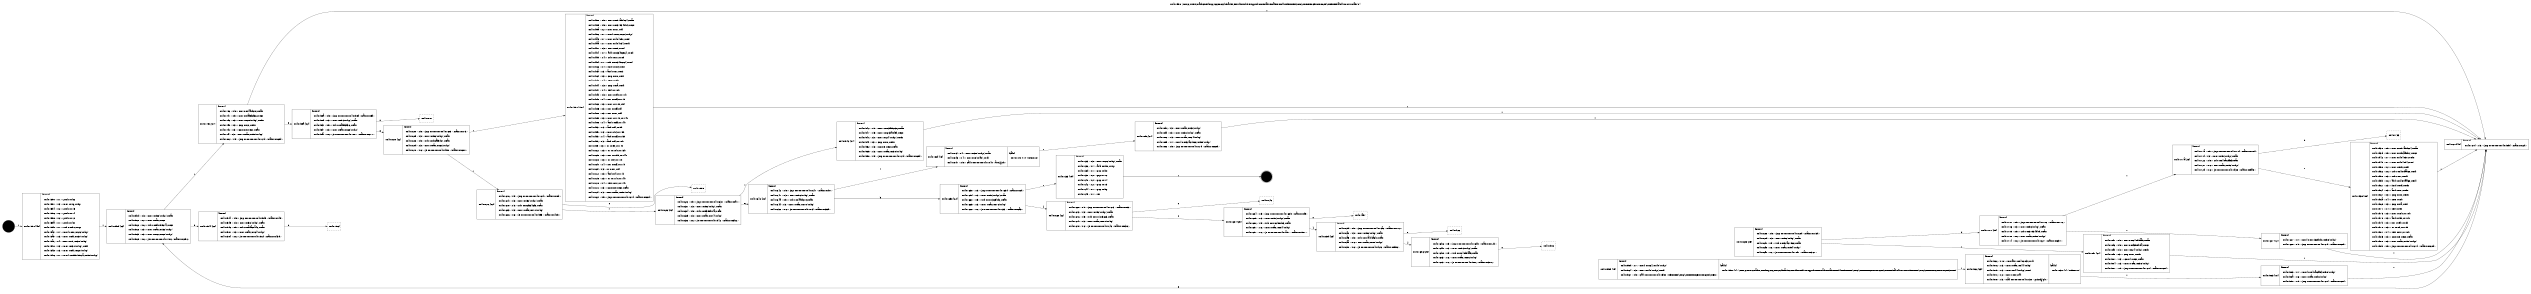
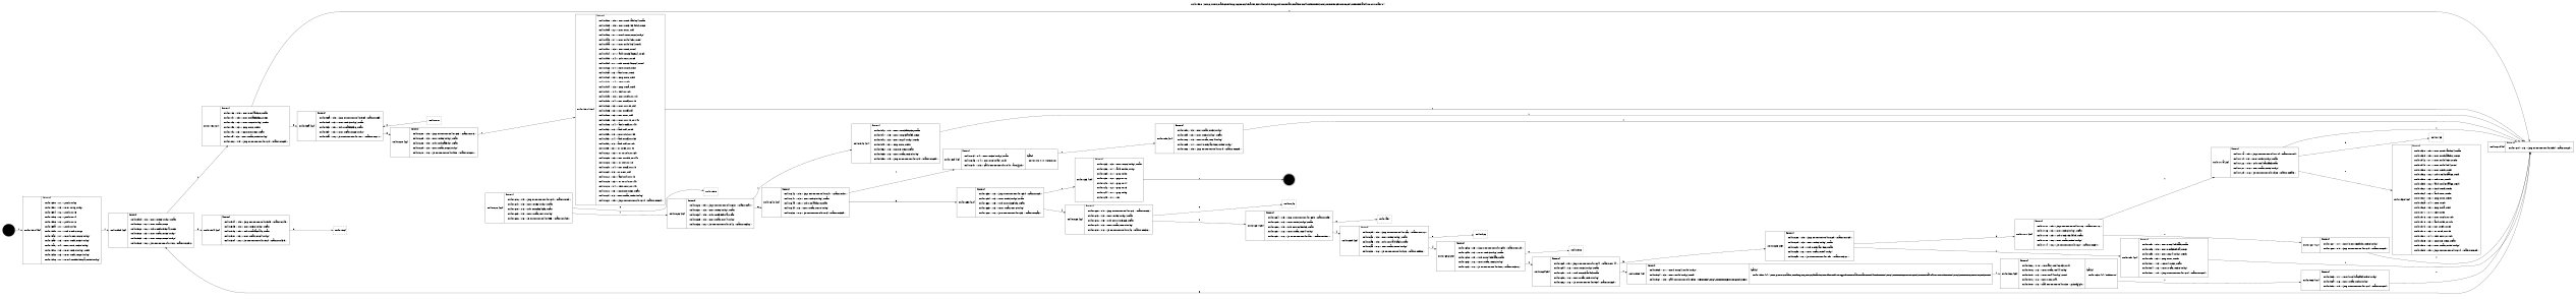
  digraph {
    label="0x401590 (/mnt/c/Users/mathe/Desktop/tcc/POCII/binaries/extr_linuxdriversgpudrmmsmadrenoa5xx.xml.h_A5XX_HLSQ_CS_NDRANGE_0_LOCALSIZEX_Final-ollvm.out::main(0))"
    labelloc=t
    rankdir=LR
    node [shape=record]
    Entry [fillcolor=black height=0.3 shape=circle style=filled width=0.3]
    n2 [label="{\n     0x401590 [45]\l\n     | [instrs]\l\n     &nbsp;&nbsp;0x401590 \<+1\>: push %rbp\l\n     &nbsp;&nbsp;0x401591 \<+3\>: mov %rsp,%rbp\l\n     &nbsp;&nbsp;0x401594 \<+2\>: push %r15\l\n     &nbsp;&nbsp;0x401596 \<+2\>: push %r14\l\n     &nbsp;&nbsp;0x401598 \<+2\>: push %r12\l\n     &nbsp;&nbsp;0x40159a \<+1\>: push %rbx\l\n     &nbsp;&nbsp;0x40159b \<+7\>: sub $0xb0,%rsp\l\n     &nbsp;&nbsp;0x4015a2 \<+7\>: movl $0x0,-0x2c(%rbp)\l\n     &nbsp;&nbsp;0x4015a9 \<+3\>: mov %edi,-0x30(%rbp)\l\n     &nbsp;&nbsp;0x4015ac \<+4\>: mov %rsi,-0x38(%rbp)\l\n     &nbsp;&nbsp;0x4015b0 \<+3\>: mov -0x30(%rbp),%edi\l\n     &nbsp;&nbsp;0x4015b3 \<+3\>: mov %edi,-0x28(%rbp)\l\n     &nbsp;&nbsp;0x4015b6 \<+7\>: movl $0x9b155c7a,-0x58(%rbp)\l\n  }"]
    n3 [label="{\n     0x4015bd [23]\l\n     | [instrs]\l\n     &nbsp;&nbsp;0x4015bd \<+3\>: mov -0x58(%rbp),%eax\l\n     &nbsp;&nbsp;0x4015c0 \<+2\>: mov %eax,%ecx\l\n     &nbsp;&nbsp;0x4015c2 \<+6\>: sub $0x9b155c7a,%ecx\l\n     &nbsp;&nbsp;0x4015c8 \<+3\>: mov %eax,-0x5c(%rbp)\l\n     &nbsp;&nbsp;0x4015cb \<+3\>: mov %ecx,-0x60(%rbp)\l\n     &nbsp;&nbsp;0x4015ce \<+6\>: je 00000000004017ec \<main+0x25c\>\l\n  }"]
    n4 [label="{\n     0x4017ec [27]\l\n     | [instrs]\l\n     &nbsp;&nbsp;0x4017ec \<+5\>: mov $0x4abfc1e,%eax\l\n     &nbsp;&nbsp;0x4017f1 \<+5\>: mov $0xafef2f36,%ecx\l\n     &nbsp;&nbsp;0x4017f6 \<+3\>: mov -0x28(%rbp),%edx\l\n     &nbsp;&nbsp;0x4017f9 \<+3\>: cmp $0x2,%edx\l\n     &nbsp;&nbsp;0x4017fc \<+3\>: cmovne %ecx,%eax\l\n     &nbsp;&nbsp;0x4017ff \<+3\>: mov %eax,-0x58(%rbp)\l\n     &nbsp;&nbsp;0x401802 \<+5\>: jmp 0000000000401c7d \<main+0x6ed\>\l\n  }"]
    n5 [label="{\n     0x4015d4 [22]\l\n     | [instrs]\l\n     &nbsp;&nbsp;0x4015d4 \<+5\>: jmp 00000000004015d9 \<main+0x49\>\l\n     &nbsp;&nbsp;0x4015d9 \<+3\>: mov -0x5c(%rbp),%eax\l\n     &nbsp;&nbsp;0x4015dc \<+5\>: sub $0xadac0a4c,%eax\l\n     &nbsp;&nbsp;0x4015e1 \<+3\>: mov %eax,-0x64(%rbp)\l\n     &nbsp;&nbsp;0x4015e4 \<+6\>: je 00000000004019cd \<main+0x43d\>\l\n  }"]
    n6 [label="{\n     0x401c7d [5]\l\n     | [instrs]\l\n     &nbsp;&nbsp;0x401c7d \<+5\>: jmp 00000000004015bd \<main+0x2d\>\l\n  }"]
    n7 [label="{\n     0x4015ea [22]\l\n     | [instrs]\l\n     &nbsp;&nbsp;0x4015ea \<+5\>: jmp 00000000004015ef \<main+0x5f\>\l\n     &nbsp;&nbsp;0x4015ef \<+3\>: mov -0x5c(%rbp),%eax\l\n     &nbsp;&nbsp;0x4015f2 \<+5\>: sub $0xafef2f36,%eax\l\n     &nbsp;&nbsp;0x4015f7 \<+3\>: mov %eax,-0x68(%rbp)\l\n     &nbsp;&nbsp;0x4015fa \<+6\>: je 0000000000401807 \<main+0x277\>\l\n  }"]
    n8 [label="{\n     0x4019cd\l\n  }" style=dashed]
    n9 [label="{\n     0x401807\l\n  }" style=dashed]
    n10 [label="{\n     0x401600 [22]\l\n     | [instrs]\l\n     &nbsp;&nbsp;0x401600 \<+5\>: jmp 0000000000401605 \<main+0x75\>\l\n     &nbsp;&nbsp;0x401605 \<+3\>: mov -0x5c(%rbp),%eax\l\n     &nbsp;&nbsp;0x401608 \<+5\>: sub $0xbcaf9dc7,%eax\l\n     &nbsp;&nbsp;0x40160d \<+3\>: mov %eax,-0x6c(%rbp)\l\n     &nbsp;&nbsp;0x401610 \<+6\>: je 0000000000401b90 \<main+0x600\>\l\n  }"]
    Exit [fillcolor=black height=0.3 peripheries=2 shape=circle style=filled width=0.3]
    n12 [label="{\n     0x401b90 [151]\l\n     | [instrs]\l\n     &nbsp;&nbsp;0x401b90 \<+5\>: mov $0x51abde24,%eax\l\n     &nbsp;&nbsp;0x401b95 \<+5\>: mov $0x37934bbd,%ecx\l\n     &nbsp;&nbsp;0x401b9a \<+2\>: mov $0x1,%dl\l\n     &nbsp;&nbsp;0x401b9c \<+7\>: movl $0x0,-0x2c(%rbp)\l\n     &nbsp;&nbsp;0x401ba3 \<+7\>: mov 0x404050,%esi\l\n     &nbsp;&nbsp;0x401baa \<+7\>: mov 0x404054,%edi\l\n     &nbsp;&nbsp;0x401bb1 \<+3\>: mov %esi,%r8d\l\n     &nbsp;&nbsp;0x401bb4 \<+7\>: add $0x8345ce64,%r8d\l\n     &nbsp;&nbsp;0x401bbb \<+4\>: sub $0x1,%r8d\l\n     &nbsp;&nbsp;0x401bbf \<+7\>: sub $0x8345ce64,%r8d\l\n     &nbsp;&nbsp;0x401bc6 \<+4\>: imul %r8d,%esi\l\n     &nbsp;&nbsp;0x401bca \<+3\>: and $0x1,%esi\l\n     &nbsp;&nbsp;0x401bcd \<+3\>: cmp $0x0,%esi\l\n     &nbsp;&nbsp;0x401bd0 \<+4\>: sete %r9b\l\n     &nbsp;&nbsp;0x401bd4 \<+3\>: cmp $0xa,%edi\l\n     &nbsp;&nbsp;0x401bd7 \<+4\>: setl %r10b\l\n     &nbsp;&nbsp;0x401bdb \<+3\>: mov %r9b,%r11b\l\n     &nbsp;&nbsp;0x401bde \<+4\>: xor $0xff,%r11b\l\n     &nbsp;&nbsp;0x401be2 \<+3\>: mov %r10b,%bl\l\n     &nbsp;&nbsp;0x401be5 \<+3\>: xor $0xff,%bl\l\n     &nbsp;&nbsp;0x401be8 \<+3\>: xor $0x1,%dl\l\n     &nbsp;&nbsp;0x401beb \<+3\>: mov %r11b,%r14b\l\n     &nbsp;&nbsp;0x401bee \<+4\>: and $0xff,%r14b\l\n     &nbsp;&nbsp;0x401bf2 \<+3\>: and %dl,%r9b\l\n     &nbsp;&nbsp;0x401bf5 \<+3\>: mov %bl,%r15b\l\n     &nbsp;&nbsp;0x401bf8 \<+4\>: and $0xff,%r15b\l\n     &nbsp;&nbsp;0x401bfc \<+3\>: and %dl,%r10b\l\n     &nbsp;&nbsp;0x401bff \<+3\>: or %r9b,%r14b\l\n     &nbsp;&nbsp;0x401c02 \<+3\>: or %r10b,%r15b\l\n     &nbsp;&nbsp;0x401c05 \<+3\>: xor %r15b,%r14b\l\n     &nbsp;&nbsp;0x401c08 \<+3\>: or %bl,%r11b\l\n     &nbsp;&nbsp;0x401c0b \<+4\>: xor $0xff,%r11b\l\n     &nbsp;&nbsp;0x401c0f \<+3\>: or $0x1,%dl\l\n     &nbsp;&nbsp;0x401c12 \<+3\>: and %dl,%r11b\l\n     &nbsp;&nbsp;0x401c15 \<+3\>: or %r11b,%r14b\l\n     &nbsp;&nbsp;0x401c18 \<+4\>: test $0x1,%r14b\l\n     &nbsp;&nbsp;0x401c1c \<+3\>: cmovne %ecx,%eax\l\n     &nbsp;&nbsp;0x401c1f \<+3\>: mov %eax,-0x58(%rbp)\l\n     &nbsp;&nbsp;0x401c22 \<+5\>: jmp 0000000000401c7d \<main+0x6ed\>\l\n  }"]
    n13 [label="{\n     0x401616 [22]\l\n     | [instrs]\l\n     &nbsp;&nbsp;0x401616 \<+5\>: jmp 000000000040161b \<main+0x8b\>\l\n     &nbsp;&nbsp;0x40161b \<+3\>: mov -0x5c(%rbp),%eax\l\n     &nbsp;&nbsp;0x40161e \<+5\>: sub $0xcf8346f5,%eax\l\n     &nbsp;&nbsp;0x401623 \<+3\>: mov %eax,-0x70(%rbp)\l\n     &nbsp;&nbsp;0x401626 \<+6\>: je 0000000000401995 \<main+0x405\>\l\n  }"]
    n14 [label="{\n     0x401733\l\n  }" style=dashed]
    n15 [label="{\n     0x401995\l\n  }" style=dashed]
    n16 [label="{\n     0x40162c [22]\l\n     | [instrs]\l\n     &nbsp;&nbsp;0x40162c \<+5\>: jmp 0000000000401631 \<main+0xa1\>\l\n     &nbsp;&nbsp;0x401631 \<+3\>: mov -0x5c(%rbp),%eax\l\n     &nbsp;&nbsp;0x401634 \<+5\>: sub $0xf39ef1da,%eax\l\n     &nbsp;&nbsp;0x401639 \<+3\>: mov %eax,-0x74(%rbp)\l\n     &nbsp;&nbsp;0x40163c \<+6\>: je 0000000000401942 \<main+0x3b2\>\l\n  }"]
    n17 [label="{\n     0x401b38 [88]\l\n     | [instrs]\l\n     &nbsp;&nbsp;0x401b38 \<+5\>: mov $0x51abde24,%eax\l\n     &nbsp;&nbsp;0x401b3d \<+5\>: mov $0xbcaf9dc7,%ecx\l\n     &nbsp;&nbsp;0x401b42 \<+7\>: mov 0x404050,%edx\l\n     &nbsp;&nbsp;0x401b49 \<+7\>: mov 0x404054,%esi\l\n     &nbsp;&nbsp;0x401b50 \<+2\>: mov %edx,%edi\l\n     &nbsp;&nbsp;0x401b52 \<+6\>: sub $0x487faa68,%edi\l\n     &nbsp;&nbsp;0x401b58 \<+3\>: sub $0x1,%edi\l\n     &nbsp;&nbsp;0x401b5b \<+6\>: add $0x487faa68,%edi\l\n     &nbsp;&nbsp;0x401b61 \<+3\>: imul %edi,%edx\l\n     &nbsp;&nbsp;0x401b64 \<+3\>: and $0x1,%edx\l\n     &nbsp;&nbsp;0x401b67 \<+3\>: cmp $0x0,%edx\l\n     &nbsp;&nbsp;0x401b6a \<+4\>: sete %r8b\l\n     &nbsp;&nbsp;0x401b6e \<+3\>: cmp $0xa,%esi\l\n     &nbsp;&nbsp;0x401b71 \<+4\>: setl %r9b\l\n     &nbsp;&nbsp;0x401b75 \<+3\>: mov %r8b,%r10b\l\n     &nbsp;&nbsp;0x401b78 \<+3\>: and %r9b,%r10b\l\n     &nbsp;&nbsp;0x401b7b \<+3\>: xor %r9b,%r8b\l\n     &nbsp;&nbsp;0x401b7e \<+3\>: or %r8b,%r10b\l\n     &nbsp;&nbsp;0x401b81 \<+4\>: test $0x1,%r10b\l\n     &nbsp;&nbsp;0x401b85 \<+3\>: cmovne %ecx,%eax\l\n     &nbsp;&nbsp;0x401b88 \<+3\>: mov %eax,-0x58(%rbp)\l\n     &nbsp;&nbsp;0x401b8b \<+5\>: jmp 0000000000401c7d \<main+0x6ed\>\l\n  }"]
    n18 [label="{\n     0x401942 [27]\l\n     | [instrs]\l\n     &nbsp;&nbsp;0x401942 \<+5\>: mov $0x6bf95236,%eax\l\n     &nbsp;&nbsp;0x401947 \<+5\>: mov $0x2cbae49f,%ecx\l\n     &nbsp;&nbsp;0x40194c \<+3\>: mov -0x24(%rbp),%edx\l\n     &nbsp;&nbsp;0x40194f \<+3\>: cmp $0x0,%edx\l\n     &nbsp;&nbsp;0x401952 \<+3\>: cmove %ecx,%eax\l\n     &nbsp;&nbsp;0x401955 \<+3\>: mov %eax,-0x58(%rbp)\l\n     &nbsp;&nbsp;0x401958 \<+5\>: jmp 0000000000401c7d \<main+0x6ed\>\l\n  }"]
    n19 [label="{\n     0x401642 [22]\l\n     | [instrs]\l\n     &nbsp;&nbsp;0x401642 \<+5\>: jmp 0000000000401647 \<main+0xb7\>\l\n     &nbsp;&nbsp;0x401647 \<+3\>: mov -0x5c(%rbp),%eax\l\n     &nbsp;&nbsp;0x40164a \<+5\>: sub $0x4abfc1e,%eax\l\n     &nbsp;&nbsp;0x40164f \<+3\>: mov %eax,-0x78(%rbp)\l\n     &nbsp;&nbsp;0x401652 \<+6\>: je 00000000004018cf \<main+0x33f\>\l\n  }"]
    n20 [label="{\n     0x40171a [25]\l\n     | [instrs]\l\n     &nbsp;&nbsp;0x40171a \<+5\>: jmp 000000000040171f \<main+0x18f\>\l\n     &nbsp;&nbsp;0x40171f \<+3\>: mov -0x5c(%rbp),%eax\l\n     &nbsp;&nbsp;0x401722 \<+5\>: sub $0x40acdf5f,%eax\l\n     &nbsp;&nbsp;0x401727 \<+6\>: mov %eax,-0x9c(%rbp)\l\n     &nbsp;&nbsp;0x40172d \<+6\>: je 0000000000401b38 \<main+0x5a8\>\l\n  }"]
    n21 [label="{\n     0x4018cf [13]\l\n     | [instrs]\l\n     &nbsp;&nbsp;0x4018cf \<+4\>: mov -0x38(%rbp),%rax\l\n     &nbsp;&nbsp;0x4018d3 \<+4\>: mov 0x8(%rax),%rdi\l\n     &nbsp;&nbsp;0x4018d7 \<+5\>: call 0000000000401040 \<atoi@plt\>\l\n     | [calls]\l\n     &nbsp;&nbsp;0x401040 \{1\} (unknown)\l\n  }"]
    n22 [label="{\n     0x401658 [22]\l\n     | [instrs]\l\n     &nbsp;&nbsp;0x401658 \<+5\>: jmp 000000000040165d \<main+0xcd\>\l\n     &nbsp;&nbsp;0x40165d \<+3\>: mov -0x5c(%rbp),%eax\l\n     &nbsp;&nbsp;0x401660 \<+5\>: sub $0x103c5bdc,%eax\l\n     &nbsp;&nbsp;0x401665 \<+3\>: mov %eax,-0x7c(%rbp)\l\n     &nbsp;&nbsp;0x401668 \<+6\>: je 0000000000401c33 \<main+0x6a3\>\l\n  }"]
    n23 [label="{\n     0x401c27 [12]\l\n     | [instrs]\l\n     &nbsp;&nbsp;0x401c27 \<+7\>: movl $0x103c5bdc,-0x58(%rbp)\l\n     &nbsp;&nbsp;0x401c2e \<+5\>: jmp 0000000000401c7d \<main+0x6ed\>\l\n  }"]
    n24 [label="{\n     0x4018dc [21]\l\n     | [instrs]\l\n     &nbsp;&nbsp;0x4018dc \<+3\>: mov %eax,-0x3c(%rbp)\l\n     &nbsp;&nbsp;0x4018df \<+3\>: mov -0x3c(%rbp),%eax\l\n     &nbsp;&nbsp;0x4018e2 \<+3\>: mov %eax,-0x24(%rbp)\l\n     &nbsp;&nbsp;0x4018e5 \<+7\>: movl $0x32a2196e,-0x58(%rbp)\l\n     &nbsp;&nbsp;0x4018ec \<+5\>: jmp 0000000000401c7d \<main+0x6ed\>\l\n  }"]
    n25 [label="{\n     0x401c33 [19]\l\n     | [instrs]\l\n     &nbsp;&nbsp;0x401c33 \<+3\>: mov -0x2c(%rbp),%eax\l\n     &nbsp;&nbsp;0x401c36 \<+7\>: add $0xb0,%rsp\l\n     &nbsp;&nbsp;0x401c3d \<+1\>: pop %rbx\l\n     &nbsp;&nbsp;0x401c3e \<+2\>: pop %r12\l\n     &nbsp;&nbsp;0x401c40 \<+2\>: pop %r14\l\n     &nbsp;&nbsp;0x401c42 \<+2\>: pop %r15\l\n     &nbsp;&nbsp;0x401c44 \<+1\>: pop %rbp\l\n     &nbsp;&nbsp;0x401c45 \<+1\>: ret\l\n  }"]
    n26 [label="{\n     0x40166e [22]\l\n     | [instrs]\l\n     &nbsp;&nbsp;0x40166e \<+5\>: jmp 0000000000401673 \<main+0xe3\>\l\n     &nbsp;&nbsp;0x401673 \<+3\>: mov -0x5c(%rbp),%eax\l\n     &nbsp;&nbsp;0x401676 \<+5\>: sub $0x113156c3,%eax\l\n     &nbsp;&nbsp;0x40167b \<+3\>: mov %eax,-0x80(%rbp)\l\n     &nbsp;&nbsp;0x40167e \<+6\>: je 0000000000401c46 \<main+0x6b6\>\l\n  }"]
    n27 [label="{\n     0x401983 [18]\l\n     | [instrs]\l\n     &nbsp;&nbsp;0x401983 \<+7\>: movl $0x40acdf5f,-0x58(%rbp)\l\n     &nbsp;&nbsp;0x40198a \<+6\>: mov %eax,-0xbc(%rbp)\l\n     &nbsp;&nbsp;0x401990 \<+5\>: jmp 0000000000401c7d \<main+0x6ed\>\l\n  }"]
    n28 [label="{\n     0x401c46\l\n  }" style=dashed]
    n29 [label="{\n     0x401684 [25]\l\n     | [instrs]\l\n     &nbsp;&nbsp;0x401684 \<+5\>: jmp 0000000000401689 \<main+0xf9\>\l\n     &nbsp;&nbsp;0x401689 \<+3\>: mov -0x5c(%rbp),%eax\l\n     &nbsp;&nbsp;0x40168c \<+5\>: sub $0x16de8d83,%eax\l\n     &nbsp;&nbsp;0x401691 \<+6\>: mov %eax,-0x84(%rbp)\l\n     &nbsp;&nbsp;0x401697 \<+6\>: je 0000000000401a97 \<main+0x507\>\l\n  }"]
    n30 [label="{\n     0x40196c [23]\l\n     | [instrs]\l\n     &nbsp;&nbsp;0x40196c \<+10\>: movabs $0x4020f2,%rdi\l\n     &nbsp;&nbsp;0x401976 \<+3\>: mov %eax,-0x44(%rbp)\l\n     &nbsp;&nbsp;0x401979 \<+3\>: mov -0x44(%rbp),%esi\l\n     &nbsp;&nbsp;0x40197c \<+2\>: mov $0x0,%al\l\n     &nbsp;&nbsp;0x40197e \<+5\>: call 0000000000401030 \<printf@plt\>\l\n     | [calls]\l\n     &nbsp;&nbsp;0x401030 \{1\} (unknown)\l\n  }"]
    n31 [label="{\n     0x401a97\l\n  }" style=dashed]
    n32 [label="{\n     0x40169d [25]\l\n     | [instrs]\l\n     &nbsp;&nbsp;0x40169d \<+5\>: jmp 00000000004016a2 \<main+0x112\>\l\n     &nbsp;&nbsp;0x4016a2 \<+3\>: mov -0x5c(%rbp),%eax\l\n     &nbsp;&nbsp;0x4016a5 \<+5\>: sub $0x1a4dca6b,%eax\l\n     &nbsp;&nbsp;0x4016aa \<+6\>: mov %eax,-0x88(%rbp)\l\n     &nbsp;&nbsp;0x4016b0 \<+6\>: je 0000000000401b2c \<main+0x59c\>\l\n  }"]
    n33 [label="{\n     0x401701 [25]\l\n     | [instrs]\l\n     &nbsp;&nbsp;0x401701 \<+5\>: jmp 0000000000401706 \<main+0x176\>\l\n     &nbsp;&nbsp;0x401706 \<+3\>: mov -0x5c(%rbp),%eax\l\n     &nbsp;&nbsp;0x401709 \<+5\>: sub $0x37934bbd,%eax\l\n     &nbsp;&nbsp;0x40170e \<+6\>: mov %eax,-0x98(%rbp)\l\n     &nbsp;&nbsp;0x401714 \<+6\>: je 0000000000401c27 \<main+0x697\>\l\n  }"]
    n34 [label="{\n     0x401b2c\l\n  }" style=dashed]
    n35 [label="{\n     0x4016b6 [25]\l\n     | [instrs]\l\n     &nbsp;&nbsp;0x4016b6 \<+5\>: jmp 00000000004016bb \<main+0x12b\>\l\n     &nbsp;&nbsp;0x4016bb \<+3\>: mov -0x5c(%rbp),%eax\l\n     &nbsp;&nbsp;0x4016be \<+5\>: sub $0x248b9aa5,%eax\l\n     &nbsp;&nbsp;0x4016c3 \<+6\>: mov %eax,-0x8c(%rbp)\l\n     &nbsp;&nbsp;0x4016c9 \<+6\>: je 000000000040190c \<main+0x37c\>\l\n  }"]
    n36 [label="{\n     0x4018f1 [27]\l\n     | [instrs]\l\n     &nbsp;&nbsp;0x4018f1 \<+5\>: mov $0x248b9aa5,%eax\l\n     &nbsp;&nbsp;0x4018f6 \<+5\>: mov $0xf39ef1da,%ecx\l\n     &nbsp;&nbsp;0x4018fb \<+3\>: mov -0x24(%rbp),%edx\l\n     &nbsp;&nbsp;0x4018fe \<+3\>: cmp $0x1,%edx\l\n     &nbsp;&nbsp;0x401901 \<+3\>: cmovl %ecx,%eax\l\n     &nbsp;&nbsp;0x401904 \<+3\>: mov %eax,-0x58(%rbp)\l\n     &nbsp;&nbsp;0x401907 \<+5\>: jmp 0000000000401c7d \<main+0x6ed\>\l\n  }"]
    n37 [label="{\n     0x40190c\l\n  }" style=dashed]
+   n38 [label="{\n     0x4016cf [25]\l\n     | [instrs]\l\n     &nbsp;&nbsp;0x4016cf \<+5\>: jmp 00000000004016d4 \<main+0x144\>\l\n     &nbsp;&nbsp;0x4016d4 \<+3\>: mov -0x5c(%rbp),%eax\l\n     &nbsp;&nbsp;0x4016d7 \<+5\>: sub $0x2cbae49f,%eax\l\n     &nbsp;&nbsp;0x4016dc \<+6\>: mov %eax,-0x90(%rbp)\l\n     &nbsp;&nbsp;0x4016e2 \<+6\>: je 000000000040195d \<main+0x3cd\>\l\n  }"]
    n39 [label="{\n     0x4016e8 [25]\l\n     | [instrs]\l\n     &nbsp;&nbsp;0x4016e8 \<+5\>: jmp 00000000004016ed \<main+0x15d\>\l\n     &nbsp;&nbsp;0x4016ed \<+3\>: mov -0x5c(%rbp),%eax\l\n     &nbsp;&nbsp;0x4016f0 \<+5\>: sub $0x32a2196e,%eax\l\n     &nbsp;&nbsp;0x4016f5 \<+6\>: mov %eax,-0x94(%rbp)\l\n     &nbsp;&nbsp;0x4016fb \<+6\>: je 00000000004018f1 \<main+0x361\>\l\n  }"]
    n40 [label="{\n     0x40195d [15]\l\n     | [instrs]\l\n     &nbsp;&nbsp;0x40195d \<+7\>: movl $0x64,-0x40(%rbp)\l\n     &nbsp;&nbsp;0x401964 \<+3\>: mov -0x40(%rbp),%edi\l\n     &nbsp;&nbsp;0x401967 \<+5\>: call 0000000000401550 \<A5XX_HLSQ_CS_NDRANGE_0_LOCALSIZEX\>\l\n     | [calls]\l\n     &nbsp;&nbsp;0x401550 \{1\} (/mnt/c/Users/mathe/Desktop/tcc/POCII/binaries/extr_linuxdriversgpudrmmsmadrenoa5xx.xml.h_A5XX_HLSQ_CS_NDRANGE_0_LOCALSIZEX_Final-ollvm.out::A5XX_HLSQ_CS_NDRANGE_0_LOCALSIZEX)\l\n  }"]
    Entry -> n2 [label=" 1"]
    n2 -> n3 [label=" 1"]
    n3 -> n4 [label=" 1"]
    n3 -> n5 [label=" 8"]
    n4 -> n6 [label=" 1"]
    n4 -> n7 [label=" 8"]
    n5 -> n8 [label=" 0"]
    n6 -> n3 [label=" 8"]
-   n7 -> n9 [label=" 0"]
+   n9 -> n7 [label=" 0"]
    n7 -> n10 [label=" 8"]
    n10 -> n12 [label=" 1"]
-   n10 -> n13 [label=" 7"]
    n12 -> n6 [label=" 1"]
    n13 -> n15 [label=" 0"]
    n13 -> n16 [label=" 7"]
    n16 -> n18 [label=" 1"]
    n16 -> n19 [label=" 6"]
-   n17 -> n6 [label=" 1"]
+   n20 -> n6 [label=" 1"]
    n18 -> n6 [label=" 1"]
    n19 -> n21 [label=" 1"]
    n19 -> n22 [label=" 5"]
    n20 -> n14 [label=" 0"]
    n20 -> n17 [label=" 1"]
    n21 -> n24 [label=" 1"]
    n22 -> n25 [label=" 1"]
    n22 -> n26 [label=" 4"]
    n23 -> n6 [label=" 1"]
    n24 -> n6 [label=" 1"]
    n25 -> Exit [label=" 1"]
    n26 -> n28 [label=" 0"]
    n26 -> n29 [label=" 4"]
    n27 -> n6 [label=" 1"]
    n29 -> n31 [label=" 0"]
    n29 -> n32 [label=" 4"]
    n30 -> n27 [label=" 1"]
    n32 -> n34 [label=" 0"]
    n32 -> n35 [label=" 4"]
    n33 -> n20 [label=" 1"]
    n33 -> n23 [label=" 1"]
    n35 -> n37 [label=" 0"]
+   n35 -> n38 [label=" 4"]
    n36 -> n6 [label=" 1"]
+   n38 -> n39 [label=" 3"]
+   n38 -> n40 [label=" 1"]
    n39 -> n33 [label=" 2"]
    n39 -> n36 [label=" 1"]
    n40 -> n30 [label=" 1"]
  }
